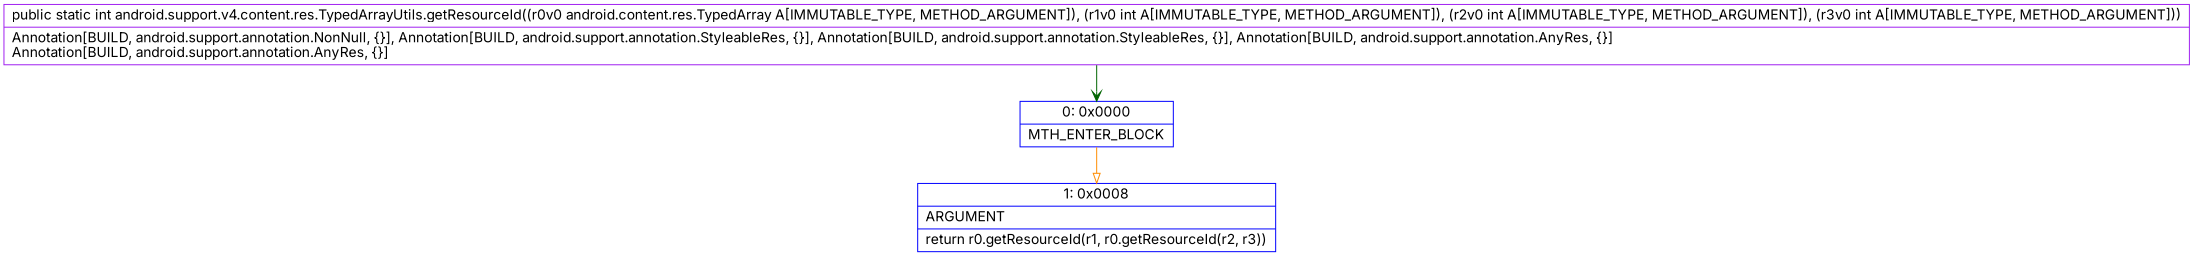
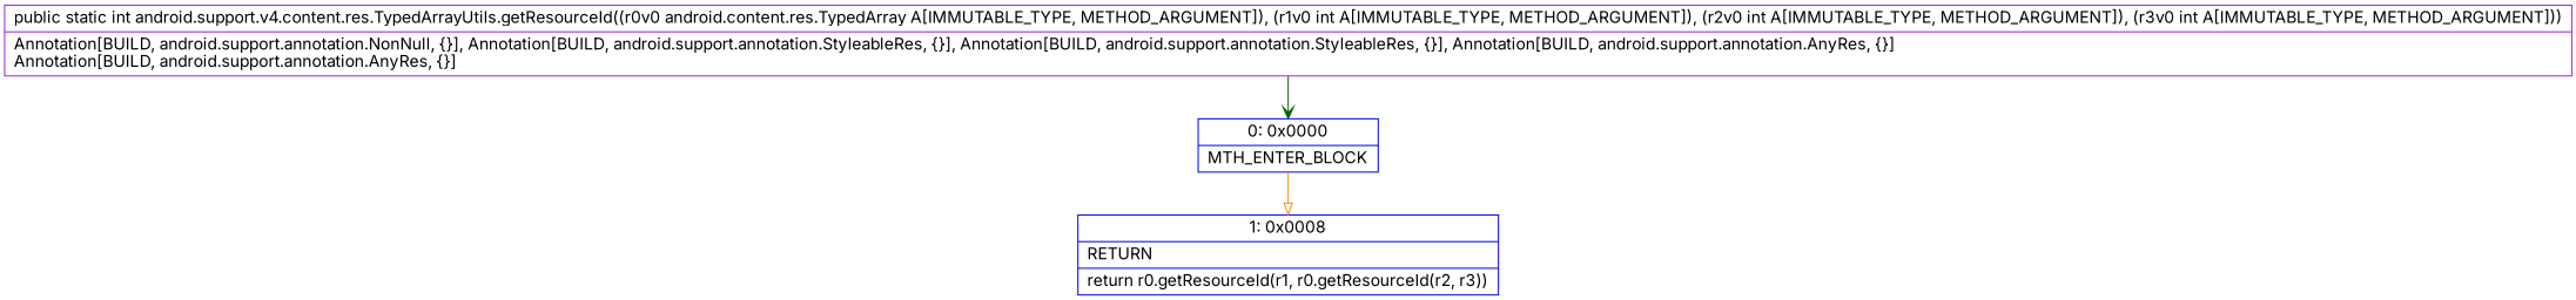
  digraph {
    fontname=Inter
    node [shape=record color=blue fontname=Inter]
    edge [fontname=Inter]
    n1 [label="{0\:\ 0x0000|MTH_ENTER_BLOCK\l}"]
-   n2 [label="{1\:\ 0x0008|ARGUMENT\l|return r0.getResourceId(r1, r0.getResourceId(r2, r3))\l}"]
+   n2 [label="{1\:\ 0x0008|RETURN\l|return r0.getResourceId(r1, r0.getResourceId(r2, r3))\l}"]
    n3 [label="{public static int android.support.v4.content.res.TypedArrayUtils.getResourceId((r0v0 android.content.res.TypedArray A[IMMUTABLE_TYPE, METHOD_ARGUMENT]), (r1v0 int A[IMMUTABLE_TYPE, METHOD_ARGUMENT]), (r2v0 int A[IMMUTABLE_TYPE, METHOD_ARGUMENT]), (r3v0 int A[IMMUTABLE_TYPE, METHOD_ARGUMENT]))  | Annotation[BUILD, android.support.annotation.NonNull, \{\}], Annotation[BUILD, android.support.annotation.StyleableRes, \{\}], Annotation[BUILD, android.support.annotation.StyleableRes, \{\}], Annotation[BUILD, android.support.annotation.AnyRes, \{\}]\lAnnotation[BUILD, android.support.annotation.AnyRes, \{\}]\l}" color=purple]
    n1 -> n2 [color=darkorange arrowhead=onormal]
    n3 -> n1 [color=darkgreen arrowhead=vee]
  }
